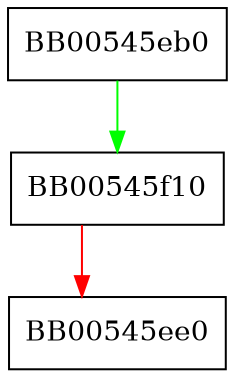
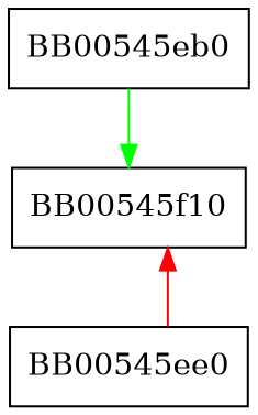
  digraph {
    splines=ortho
    node [shape=box]
    BB00545eb0
    BB00545f10
    BB00545ee0
    BB00545eb0 -> BB00545f10 [color=green]
-   BB00545f10 -> BB00545ee0 [color=red]
+   BB00545ee0 -> BB00545f10 [color=red]
  }
